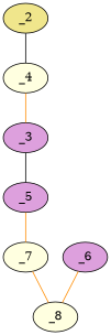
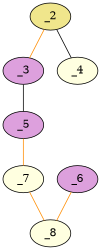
  graph {
    fontname="DejaVu Serif"
    node [charge=0 chem=1 fillcolor=plum fontname="DejaVu Serif" style=filled symbol="C  " x=3.7568]
    edge [color=darkorange fontname="DejaVu Serif" valence=1]
    _2 [fillcolor=khaki x=4.1906 y=0]
    _3 [y=-0.901]
    _4 [chem=4 fillcolor=lightyellow symbol="N  " y=0.901]
    _5 [x=2.7818 y=-1.1235]
    _7 [fillcolor=lightyellow x=2 y=-0.5]
    _6 [x=2.7818 y=1.1235]
    _8 [fillcolor=lightyellow x=2 y=0.5]
-   _4 -- _3
+   _2 -- _3
    _2 -- _4 [color=black]
    _3 -- _5 [color=black]
    _5 -- _7
    _7 -- _8
    _6 -- _8
  }
